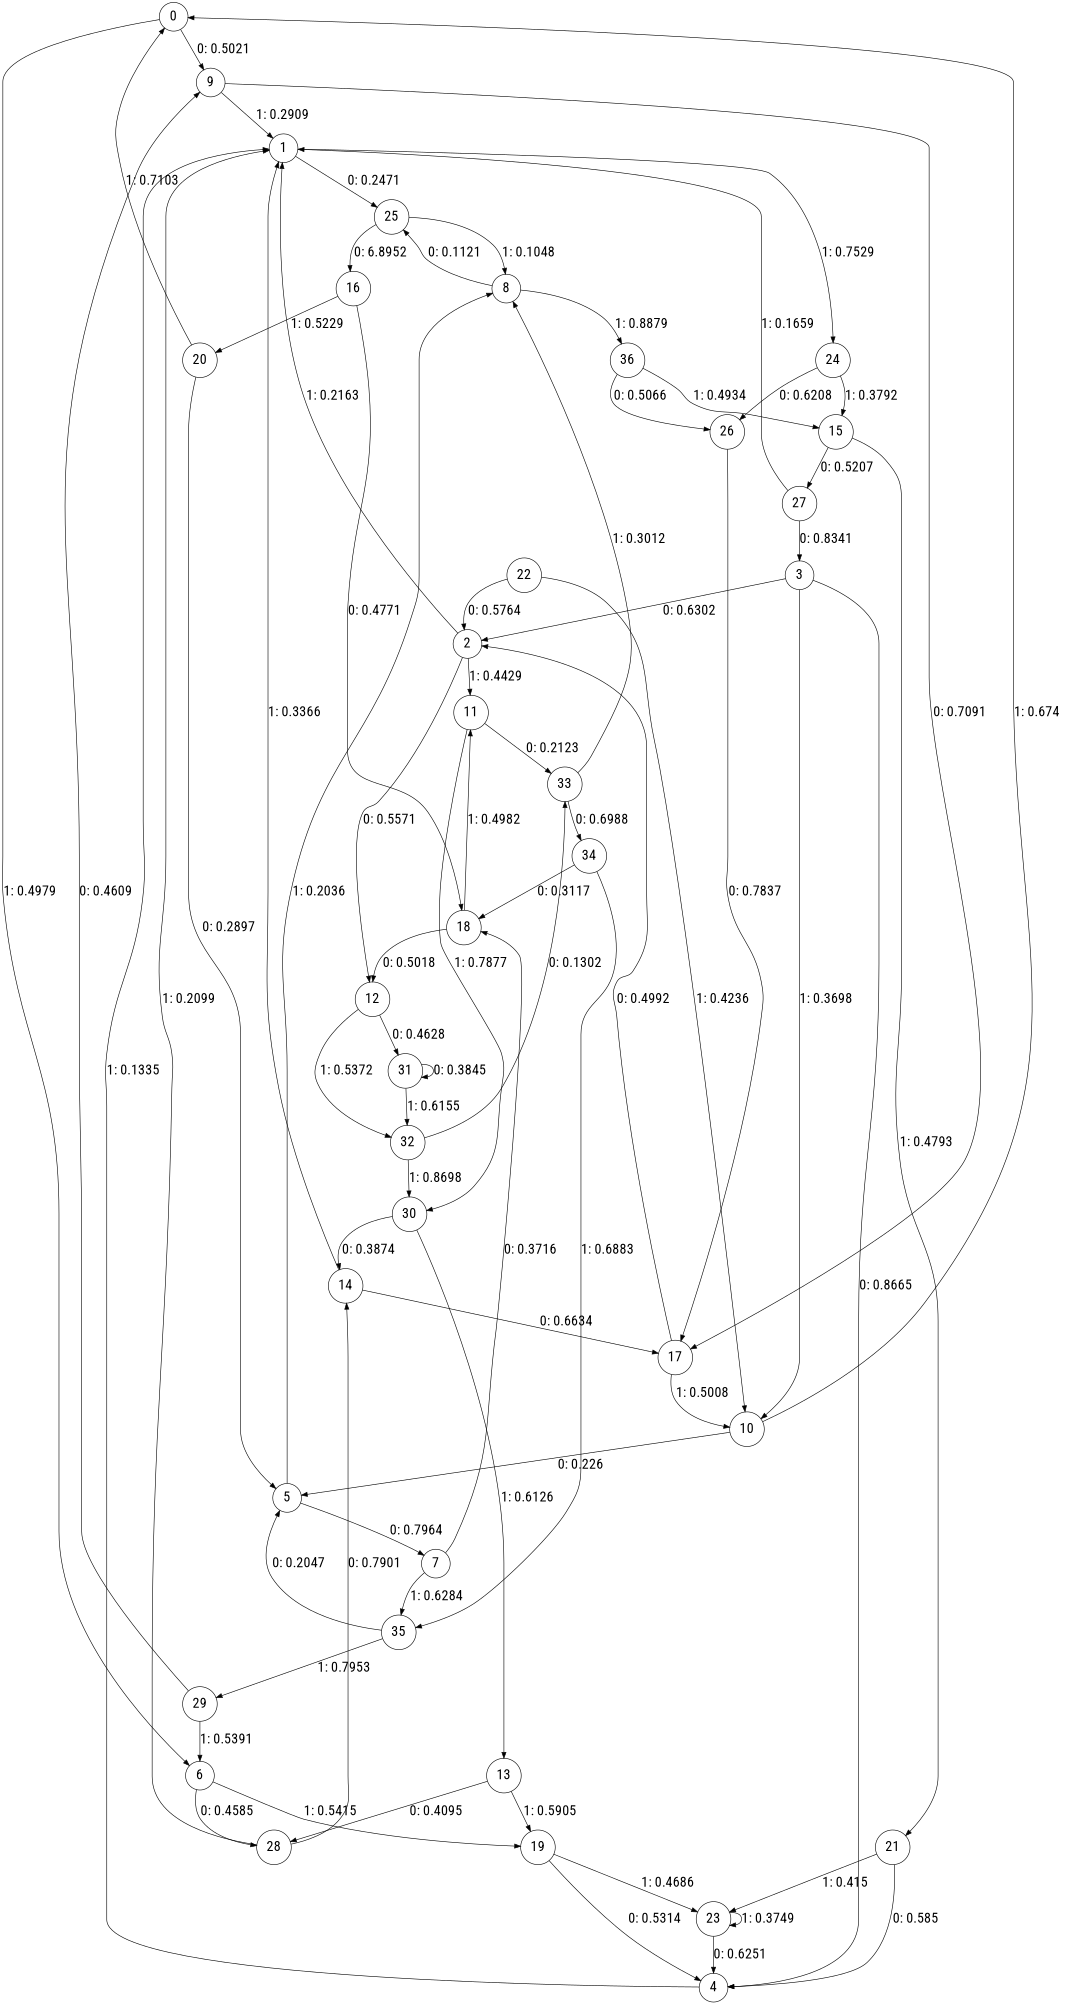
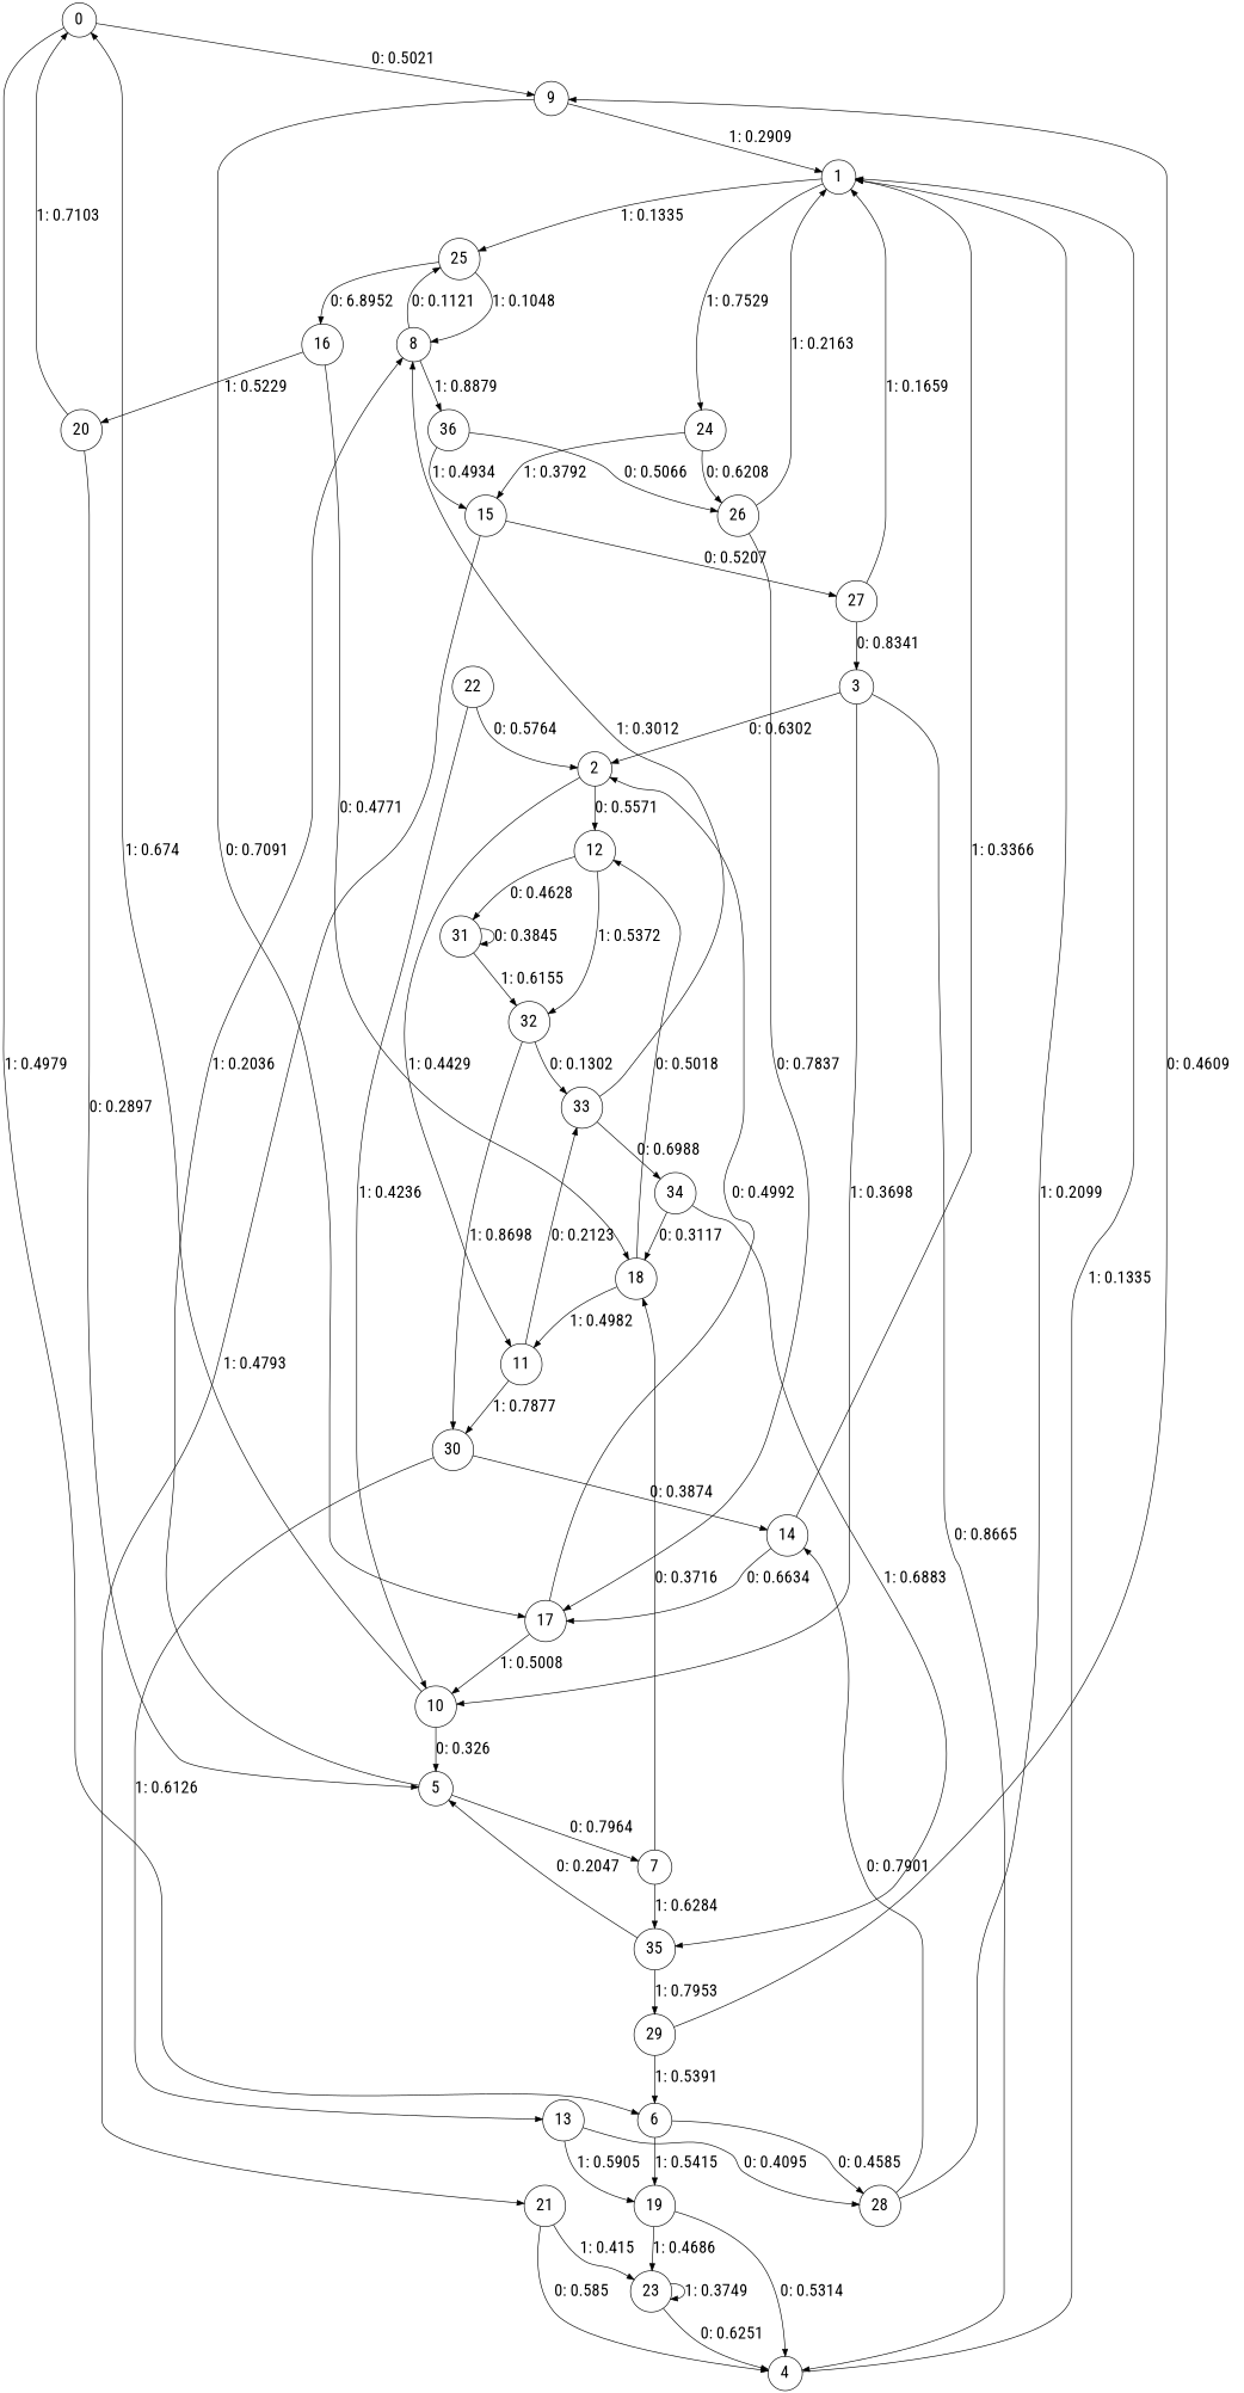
  digraph {
    fontname="Roboto Condensed"
    node [fontname="Roboto Condensed" fontsize=24 shape=circle]
    edge [fontname="Roboto Condensed" fontsize=24]
    0
    9
    6
    1
    17
    28
    19
    25
    24
    2
    10
    14
    4
    23
    8
    16
    15
    26
    36
    18
    20
    27
    21
    12
    11
    31
    32
    33
    30
    34
    13
    3
    5
    7
    35
    29
    22
    0 -> 9 [label="0: 0.5021   "]
    0 -> 6 [label="1: 0.4979   "]
    9 -> 1 [label="1: 0.2909   "]
    9 -> 17 [label="0: 0.7091   "]
    6 -> 28 [label="0: 0.4585   "]
    6 -> 19 [label="1: 0.5415   "]
-   1 -> 25 [label="0: 0.2471   "]
+   1 -> 25 [label="1: 0.1335   "]
    1 -> 24 [label="1: 0.7529   "]
    17 -> 2 [label="0: 0.4992   "]
    17 -> 10 [label="1: 0.5008   "]
    28 -> 1 [label="1: 0.2099   "]
    28 -> 14 [label="0: 0.7901   "]
    19 -> 4 [label="0: 0.5314   "]
    19 -> 23 [label="1: 0.4686   "]
    25 -> 8 [label="1: 0.1048   "]
    25 -> 16 [label="0: 6.8952   "]
    24 -> 15 [label="1: 0.3792   "]
    24 -> 26 [label="0: 0.6208   "]
    2 -> 12 [label="0: 0.5571   "]
    2 -> 11 [label="1: 0.4429   "]
    10 -> 0 [label="1: 0.674    "]
-   10 -> 5 [label="0: 0.226    "]
+   10 -> 5 [label="0: 0.326    "]
    14 -> 1 [label="1: 0.3366   "]
    14 -> 17 [label="0: 0.6634   "]
    4 -> 1 [label="1: 0.1335   "]
    23 -> 4 [label="0: 0.6251   "]
    23 -> 23 [label="1: 0.3749   "]
    8 -> 25 [label="0: 0.1121   "]
    8 -> 36 [label="1: 0.8879   "]
    16 -> 18 [label="0: 0.4771   "]
    16 -> 20 [label="1: 0.5229   "]
    15 -> 27 [label="0: 0.5207   "]
    15 -> 21 [label="1: 0.4793   "]
-   2 -> 1 [label="1: 0.2163   "]
+   26 -> 1 [label="1: 0.2163   "]
    26 -> 17 [label="0: 0.7837   "]
    36 -> 15 [label="1: 0.4934   "]
    36 -> 26 [label="0: 0.5066   "]
    18 -> 12 [label="0: 0.5018   "]
    18 -> 11 [label="1: 0.4982   "]
    20 -> 0 [label="1: 0.7103   "]
    20 -> 5 [label="0: 0.2897   "]
    27 -> 1 [label="1: 0.1659   "]
    27 -> 3 [label="0: 0.8341   "]
    21 -> 4 [label="0: 0.585    "]
    21 -> 23 [label="1: 0.415    "]
    12 -> 31 [label="0: 0.4628   "]
    12 -> 32 [label="1: 0.5372   "]
    11 -> 33 [label="0: 0.2123   "]
    11 -> 30 [label="1: 0.7877   "]
    31 -> 31 [label="0: 0.3845   "]
    31 -> 32 [label="1: 0.6155   "]
    32 -> 33 [label="0: 0.1302   "]
    32 -> 30 [label="1: 0.8698   "]
    33 -> 8 [label="1: 0.3012   "]
    33 -> 34 [label="0: 0.6988   "]
    30 -> 14 [label="0: 0.3874   "]
    30 -> 13 [label="1: 0.6126   "]
    34 -> 18 [label="0: 0.3117   "]
    34 -> 35 [label="1: 0.6883   "]
    13 -> 28 [label="0: 0.4095   "]
    13 -> 19 [label="1: 0.5905   "]
    3 -> 2 [label="0: 0.6302   "]
    3 -> 10 [label="1: 0.3698   "]
    3 -> 4 [label="0: 0.8665   "]
    5 -> 8 [label="1: 0.2036   "]
    5 -> 7 [label="0: 0.7964   "]
    7 -> 18 [label="0: 0.3716   "]
    7 -> 35 [label="1: 0.6284   "]
    35 -> 5 [label="0: 0.2047   "]
    35 -> 29 [label="1: 0.7953   "]
    29 -> 9 [label="0: 0.4609   "]
    29 -> 6 [label="1: 0.5391   "]
    22 -> 2 [label="0: 0.5764   "]
    22 -> 10 [label="1: 0.4236   "]
  }
